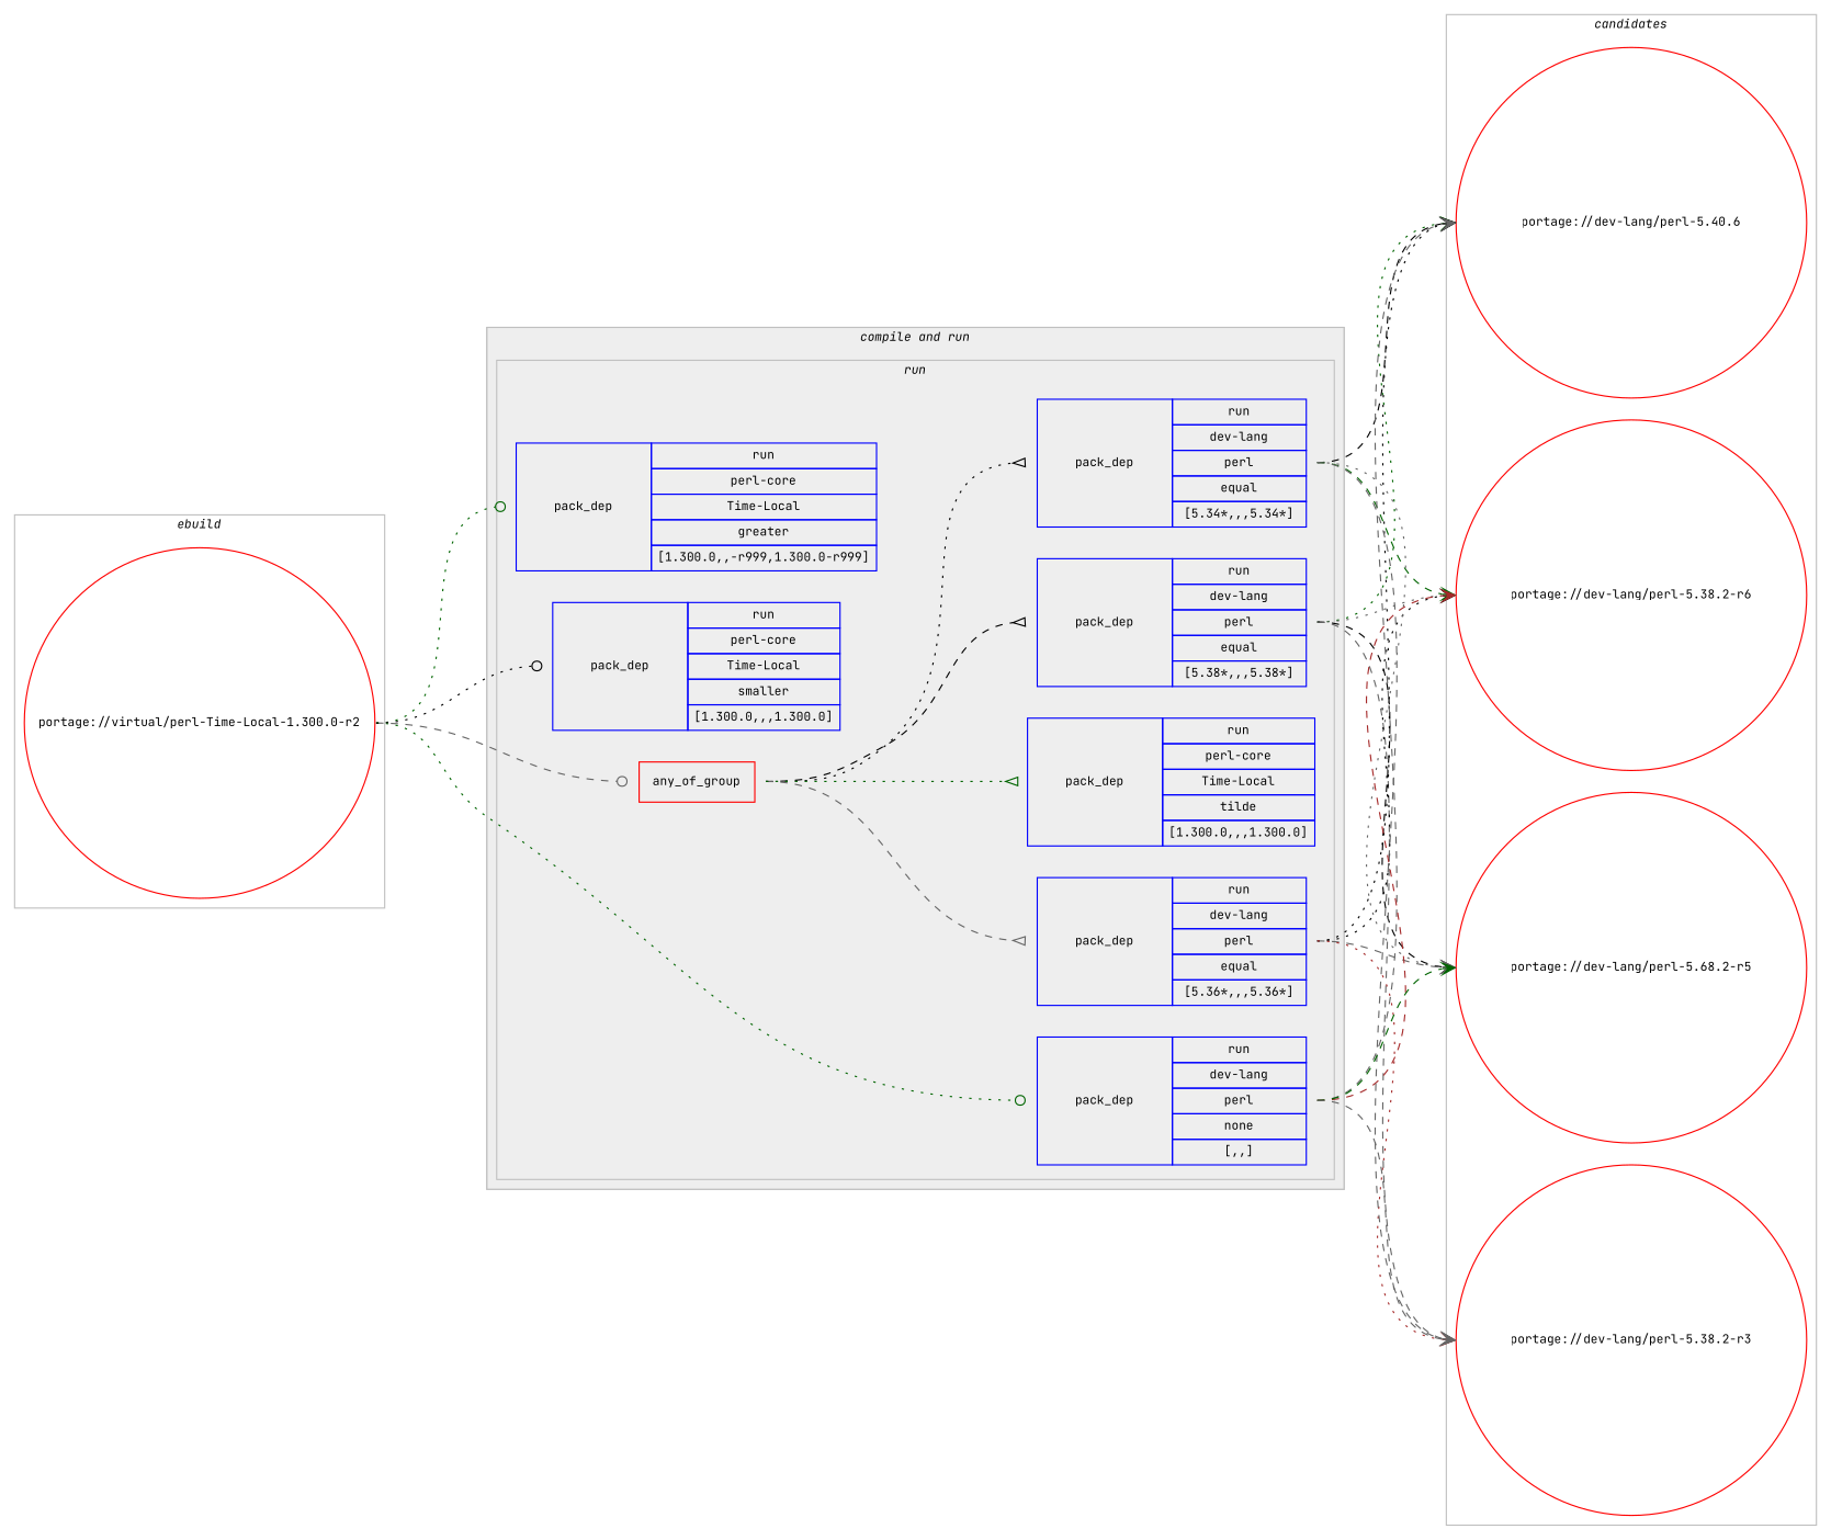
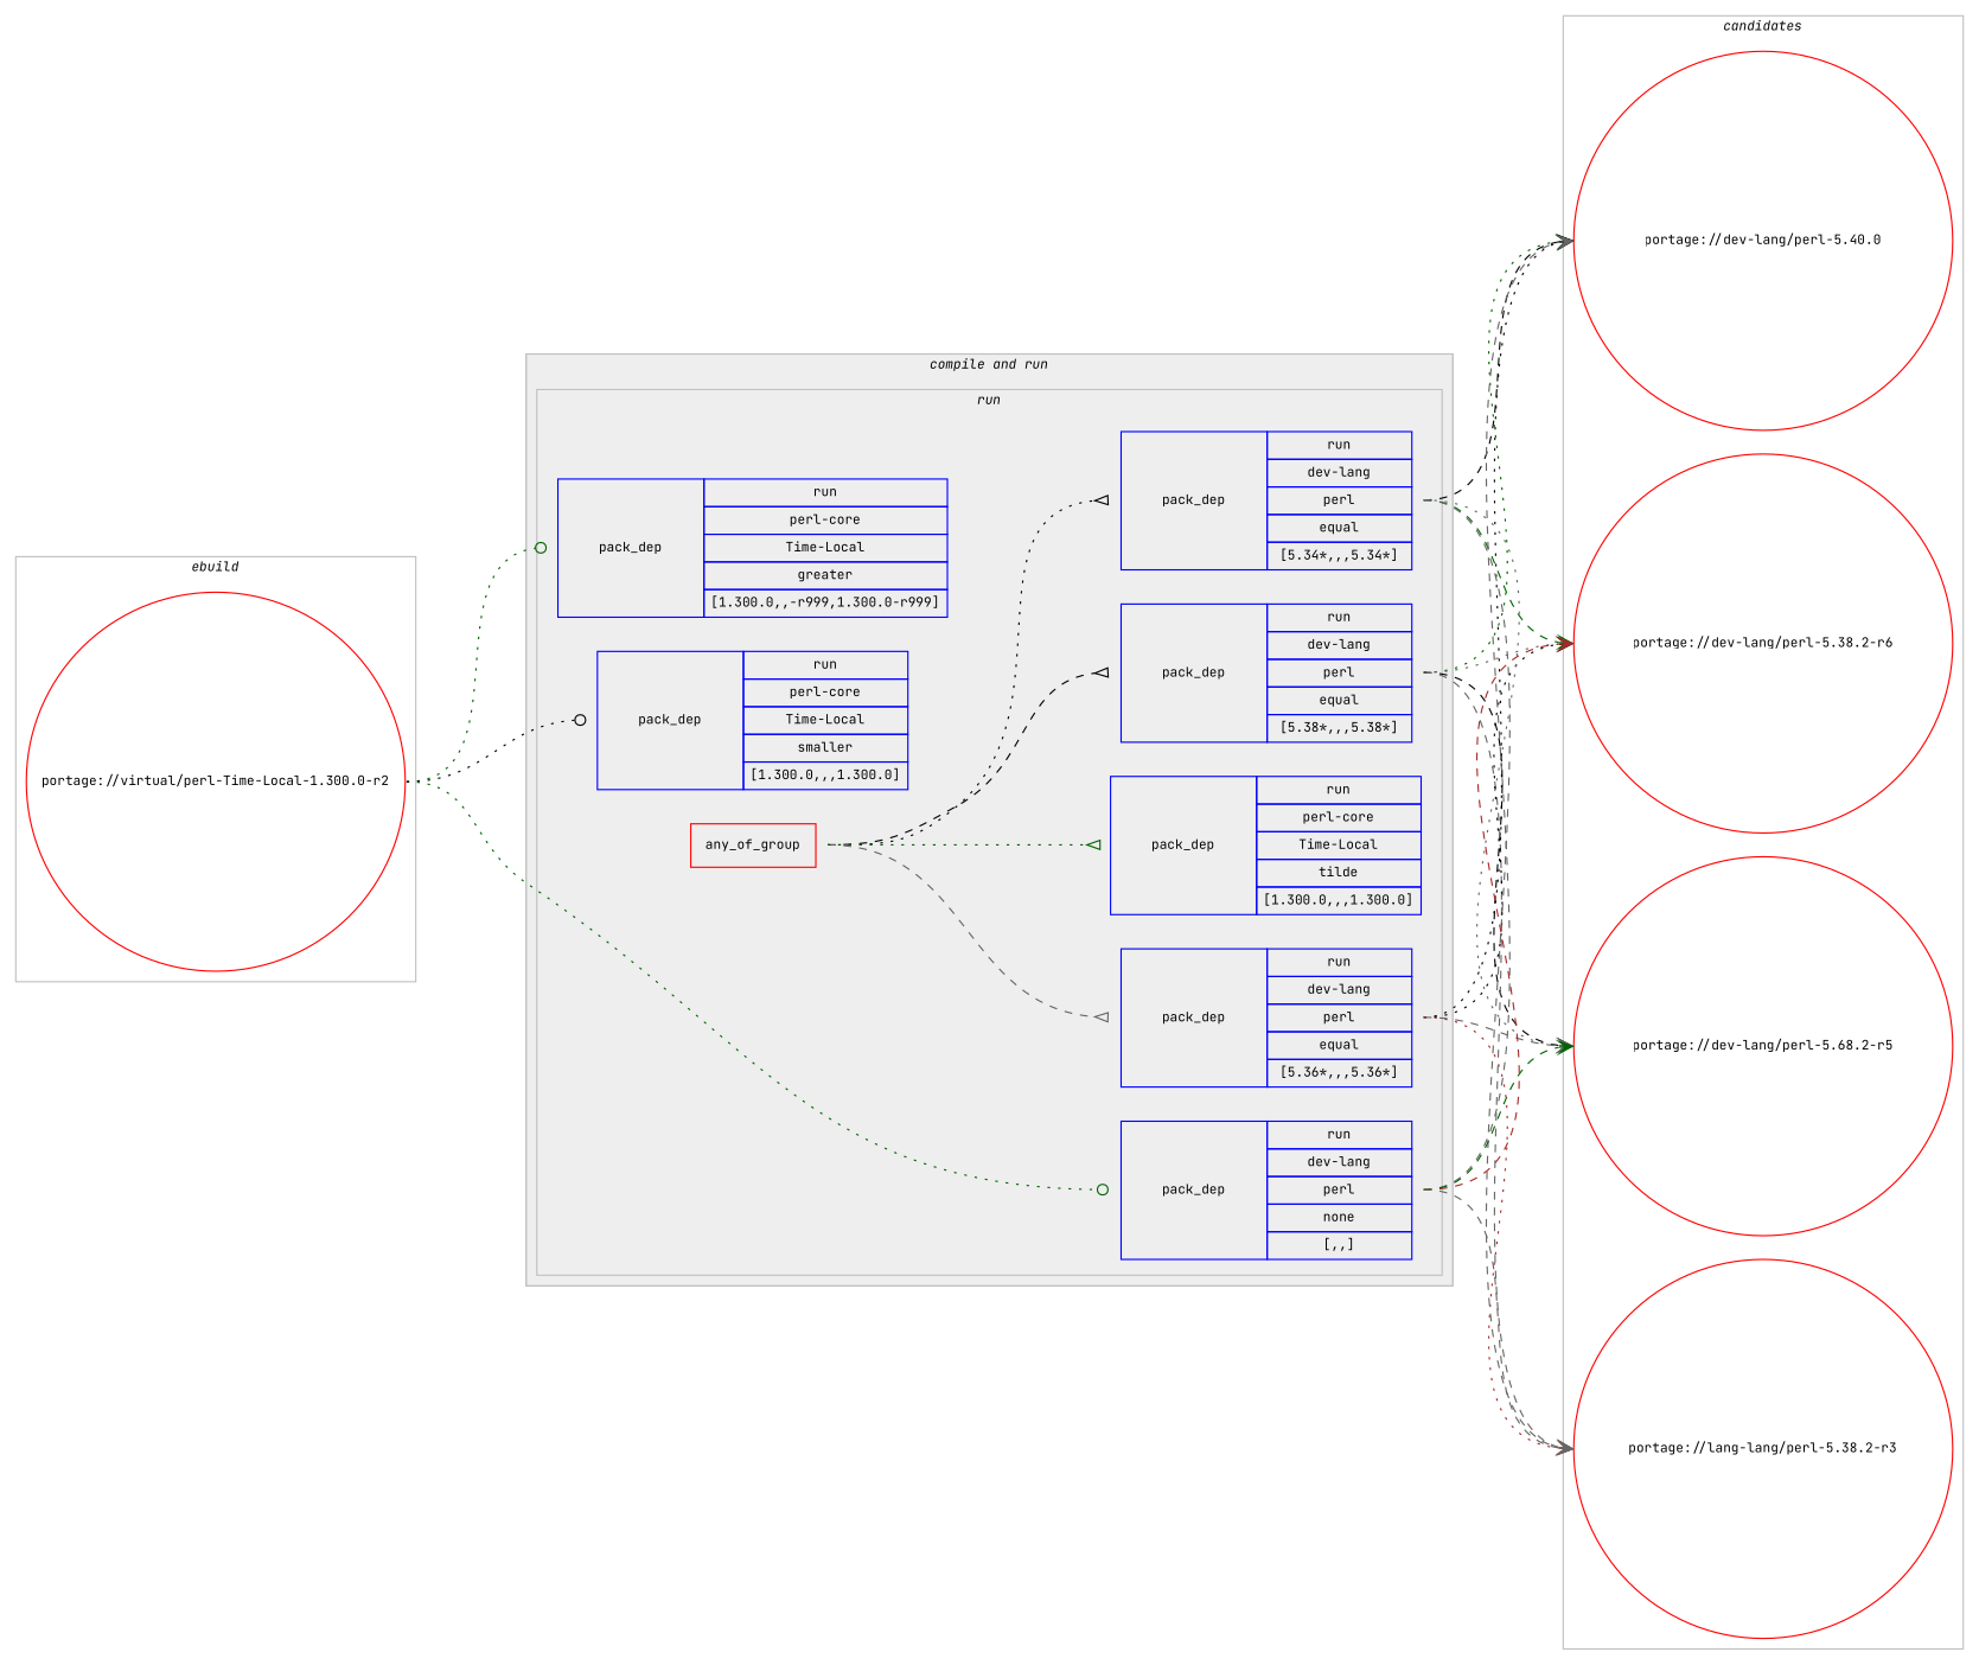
  digraph {
    compound=true
    concentrate=true
    fontname="JetBrains Mono"
    fontsize=10
    newrank=true
    rankdir=LR
    ranksep=1.5
    node [color=blue fontname="JetBrains Mono" fontsize=10 shape=none]
    edge [arrowhead=vee color=gray40 fontname="JetBrains Mono" headport=w style=dashed tailport=e weight=100]
    n1 [color=red label="portage://virtual/perl-Time-Local-1.300.0-r2" shape=circle width=4]
    n2 [label=<<TABLE BORDER="0" CELLBORDER="1" CELLSPACING="0" CELLPADDING="4" WIDTH="220"><TR><TD ROWSPAN="6" CELLPADDING="30">pack_dep</TD></TR><TR><TD WIDTH="110">run</TD></TR><TR><TD>dev-lang</TD></TR><TR><TD>perl</TD></TR><TR><TD>equal</TD></TR><TR><TD>[5.38*,,,5.38*]</TD></TR></TABLE>>]
    n3 [label=<<TABLE BORDER="0" CELLBORDER="1" CELLSPACING="0" CELLPADDING="4" WIDTH="220"><TR><TD ROWSPAN="6" CELLPADDING="30">pack_dep</TD></TR><TR><TD WIDTH="110">run</TD></TR><TR><TD>dev-lang</TD></TR><TR><TD>perl</TD></TR><TR><TD>equal</TD></TR><TR><TD>[5.36*,,,5.36*]</TD></TR></TABLE>>]
    n4 [label=<<TABLE BORDER="0" CELLBORDER="1" CELLSPACING="0" CELLPADDING="4" WIDTH="220"><TR><TD ROWSPAN="6" CELLPADDING="30">pack_dep</TD></TR><TR><TD WIDTH="110">run</TD></TR><TR><TD>dev-lang</TD></TR><TR><TD>perl</TD></TR><TR><TD>equal</TD></TR><TR><TD>[5.34*,,,5.34*]</TD></TR></TABLE>>]
    n5 [label=<<TABLE BORDER="0" CELLBORDER="1" CELLSPACING="0" CELLPADDING="4" WIDTH="220"><TR><TD ROWSPAN="6" CELLPADDING="30">pack_dep</TD></TR><TR><TD WIDTH="110">run</TD></TR><TR><TD>perl-core</TD></TR><TR><TD>Time-Local</TD></TR><TR><TD>tilde</TD></TR><TR><TD>[1.300.0,,,1.300.0]</TD></TR></TABLE>>]
    n6 [color=red label=<<TABLE BORDER="0" CELLBORDER="1" CELLSPACING="0" CELLPADDING="4"><TR><TD CELLPADDING="10">any_of_group</TD></TR></TABLE>>]
    n7 [label=<<TABLE BORDER="0" CELLBORDER="1" CELLSPACING="0" CELLPADDING="4" WIDTH="220"><TR><TD ROWSPAN="6" CELLPADDING="30">pack_dep</TD></TR><TR><TD WIDTH="110">run</TD></TR><TR><TD>dev-lang</TD></TR><TR><TD>perl</TD></TR><TR><TD>none</TD></TR><TR><TD>[,,]</TD></TR></TABLE>>]
    n8 [label=<<TABLE BORDER="0" CELLBORDER="1" CELLSPACING="0" CELLPADDING="4" WIDTH="220"><TR><TD ROWSPAN="6" CELLPADDING="30">pack_dep</TD></TR><TR><TD WIDTH="110">run</TD></TR><TR><TD>perl-core</TD></TR><TR><TD>Time-Local</TD></TR><TR><TD>greater</TD></TR><TR><TD>[1.300.0,,-r999,1.300.0-r999]</TD></TR></TABLE>>]
    n9 [label=<<TABLE BORDER="0" CELLBORDER="1" CELLSPACING="0" CELLPADDING="4" WIDTH="220"><TR><TD ROWSPAN="6" CELLPADDING="30">pack_dep</TD></TR><TR><TD WIDTH="110">run</TD></TR><TR><TD>perl-core</TD></TR><TR><TD>Time-Local</TD></TR><TR><TD>smaller</TD></TR><TR><TD>[1.300.0,,,1.300.0]</TD></TR></TABLE>>]
-   n10 [color=red label="portage://dev-lang/perl-5.40.6" shape=circle width=4]
+   n10 [color=red label="portage://dev-lang/perl-5.40.0" shape=circle width=4]
    n11 [color=red label="portage://dev-lang/perl-5.38.2-r6" shape=circle width=4]
    n12 [color=red label="portage://dev-lang/perl-5.68.2-r5" shape=circle width=4]
-   n13 [color=red label="portage://dev-lang/perl-5.38.2-r3" shape=circle width=4]
+   n13 [color=red label="portage://lang-lang/perl-5.38.2-r3" shape=circle width=4]
    subgraph cluster_1 {
      color=gray
      label=<<i>ebuild</i>>
      rank=same
      n1
    }
    subgraph cluster_2 {
      color=gray
      label=<<i>dependencies</i>>
      subgraph cluster_3 {
        color=gray
        fillcolor="#eeeeee"
        label=<<i>compile</i>>
        style=filled
      }
      subgraph cluster_4 {
        color=gray
        fillcolor="#eeeeee"
        label=<<i>compile and run</i>>
        style=filled
      }
      subgraph cluster_5 {
        color=gray
        fillcolor="#eeeeee"
        label=<<i>run</i>>
        style=filled
        subgraph sub_6 {
          color=gray
          fillcolor="#eeeeee"
          label=<<i>run</i>>
          style=filled
          n6
          subgraph sub_7 {
            color=gray
            fillcolor="#eeeeee"
            label=<<i>run</i>>
            style=filled
            n2
          }
          subgraph sub_8 {
            color=gray
            fillcolor="#eeeeee"
            label=<<i>run</i>>
            style=filled
            n3
          }
          subgraph sub_9 {
            color=gray
            fillcolor="#eeeeee"
            label=<<i>run</i>>
            style=filled
            n4
          }
          subgraph sub_10 {
            color=gray
            fillcolor="#eeeeee"
            label=<<i>run</i>>
            style=filled
            n5
          }
        }
        subgraph sub_11 {
          color=gray
          fillcolor="#eeeeee"
          label=<<i>run</i>>
          style=filled
          n7
        }
        subgraph sub_12 {
          color=gray
          fillcolor="#eeeeee"
          label=<<i>run</i>>
          style=filled
          n8
        }
        subgraph sub_13 {
          color=gray
          fillcolor="#eeeeee"
          label=<<i>run</i>>
          style=filled
          n9
        }
      }
    }
    subgraph cluster_14 {
      color=gray
      label=<<i>candidates</i>>
      rank=same
      subgraph sub_15 {
        color=black
        label=<<i>candidates</i>>
        nodesep=1
        rank=same
        n10
        n11
        n12
        n13
      }
      subgraph sub_16 {
        color=black
        label=<<i>candidates</i>>
        nodesep=1
        rank=same
        n10
        n11
        n12
        n13
      }
      subgraph sub_17 {
        color=black
        label=<<i>candidates</i>>
        nodesep=1
        rank=same
        n10
        n11
        n12
        n13
      }
      subgraph sub_18 {
        color=black
        label=<<i>candidates</i>>
        nodesep=1
        rank=same
      }
      subgraph sub_19 {
        color=black
        label=<<i>candidates</i>>
        nodesep=1
        rank=same
        n10
        n11
        n12
        n13
      }
      subgraph sub_20 {
        color=black
        label=<<i>candidates</i>>
        nodesep=1
        rank=same
      }
      subgraph sub_21 {
        color=black
        label=<<i>candidates</i>>
        nodesep=1
        rank=same
      }
    }
-   n1 -> n6 [arrowhead=odot weight=20]
    n1 -> n7 [arrowhead=odot color=darkgreen style=dotted weight=20]
    n1 -> n8 [arrowhead=odot color=darkgreen style=dotted weight=20]
    n1 -> n9 [arrowhead=odot color=black style=dotted weight=20]
    n2 -> n10 [color=darkgreen style=dotted]
    n2 -> n11 [style=dotted]
    n2 -> n12 [color=black]
    n2 -> n13
    n3 -> n10 [color=black style=dotted]
    n3 -> n11 [color=black style=dotted]
    n3 -> n12
    n3 -> n13 [color=brown style=dotted]
    n4 -> n10 [color=black]
    n4 -> n11 [color=darkgreen]
    n4 -> n12 [style=dotted]
    n4 -> n13
    n6 -> n2 [arrowhead=oinv color=black weight=20]
    n6 -> n3 [arrowhead=oinv weight=20]
    n6 -> n4 [arrowhead=oinv color=black style=dotted weight=20]
    n6 -> n5 [arrowhead=oinv color=darkgreen style=dotted weight=20]
    n7 -> n10
    n7 -> n11 [color=brown]
    n7 -> n12 [color=darkgreen]
    n7 -> n13
  }
